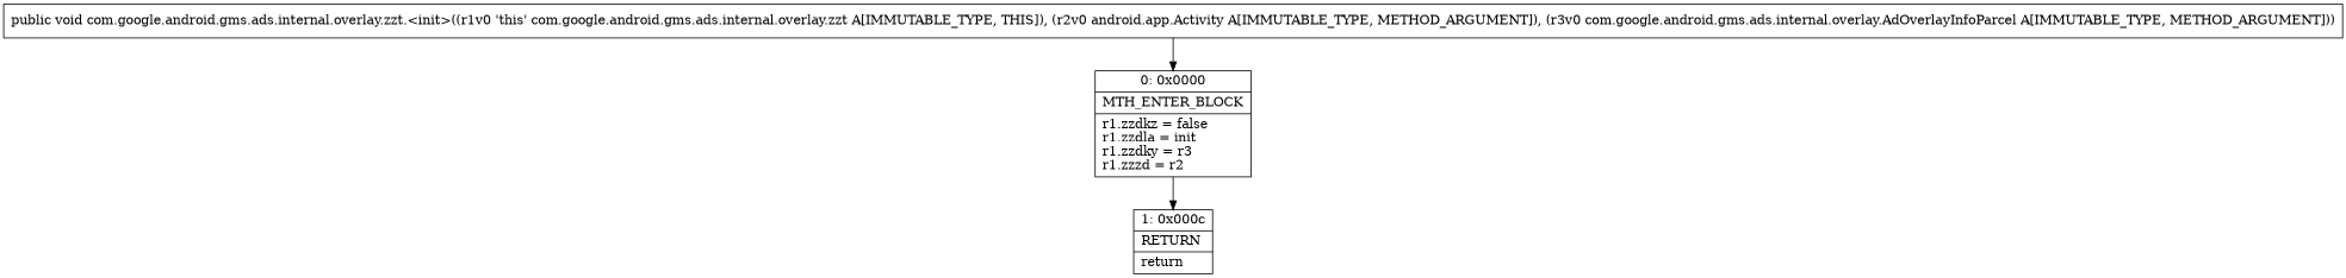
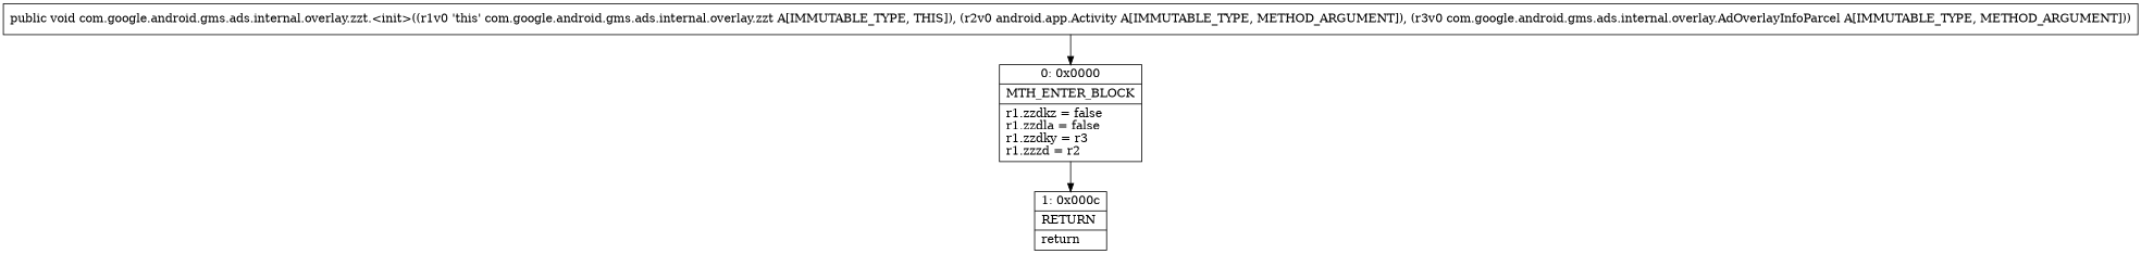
  digraph {
    fontname="DejaVu Serif"
    node [shape=record fontname="DejaVu Serif"]
    edge [fontname="DejaVu Serif"]
-   n1 [label="{0\:\ 0x0000|MTH_ENTER_BLOCK\l|r1.zzdkz = false\lr1.zzdla = init\lr1.zzdky = r3\lr1.zzzd = r2\l}"]
+   n1 [label="{0\:\ 0x0000|MTH_ENTER_BLOCK\l|r1.zzdkz = false\lr1.zzdla = false\lr1.zzdky = r3\lr1.zzzd = r2\l}"]
    n2 [label="{1\:\ 0x000c|RETURN\l|return\l}"]
    n3 [label="{public void com.google.android.gms.ads.internal.overlay.zzt.\<init\>((r1v0 'this' com.google.android.gms.ads.internal.overlay.zzt A[IMMUTABLE_TYPE, THIS]), (r2v0 android.app.Activity A[IMMUTABLE_TYPE, METHOD_ARGUMENT]), (r3v0 com.google.android.gms.ads.internal.overlay.AdOverlayInfoParcel A[IMMUTABLE_TYPE, METHOD_ARGUMENT])) }"]
    n1 -> n2
    n3 -> n1
  }
